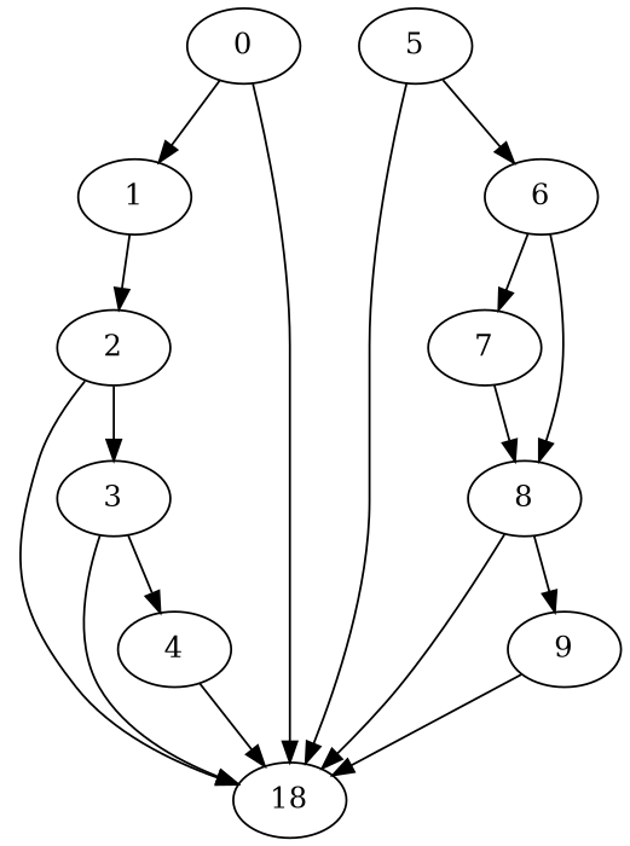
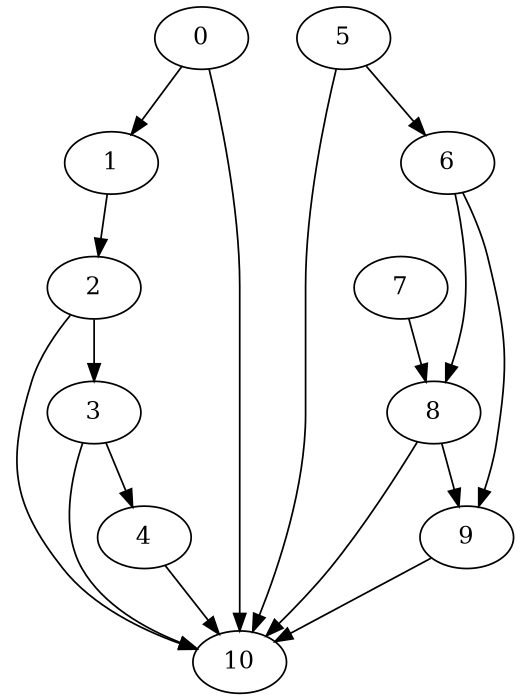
  digraph {
    0
    1
-   10 [label=18]
+   10
    2
    3
    4
    5
    6
    7
    8
    9
    0 -> 1
    0 -> 10
    1 -> 2
    2 -> 10
    2 -> 3
    3 -> 10
    3 -> 4
    4 -> 10
    5 -> 10
    5 -> 6
-   6 -> 7
+   6 -> 9
    6 -> 8
    7 -> 8
    8 -> 10
    8 -> 9
    9 -> 10
  }
